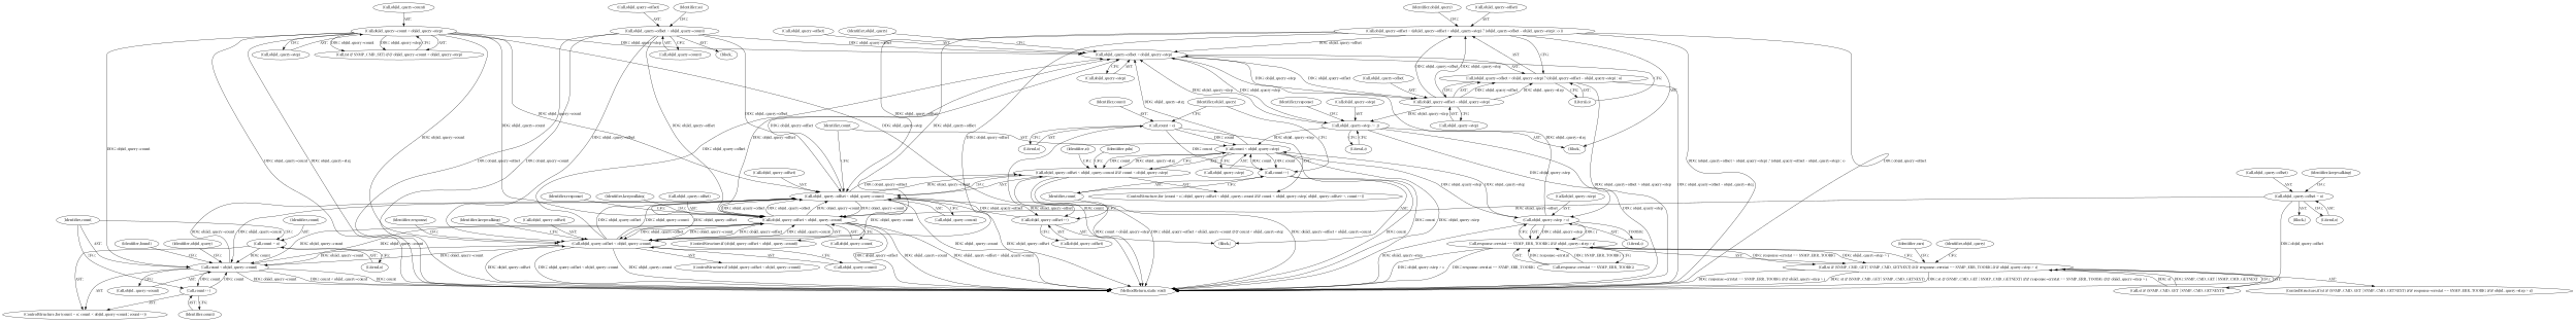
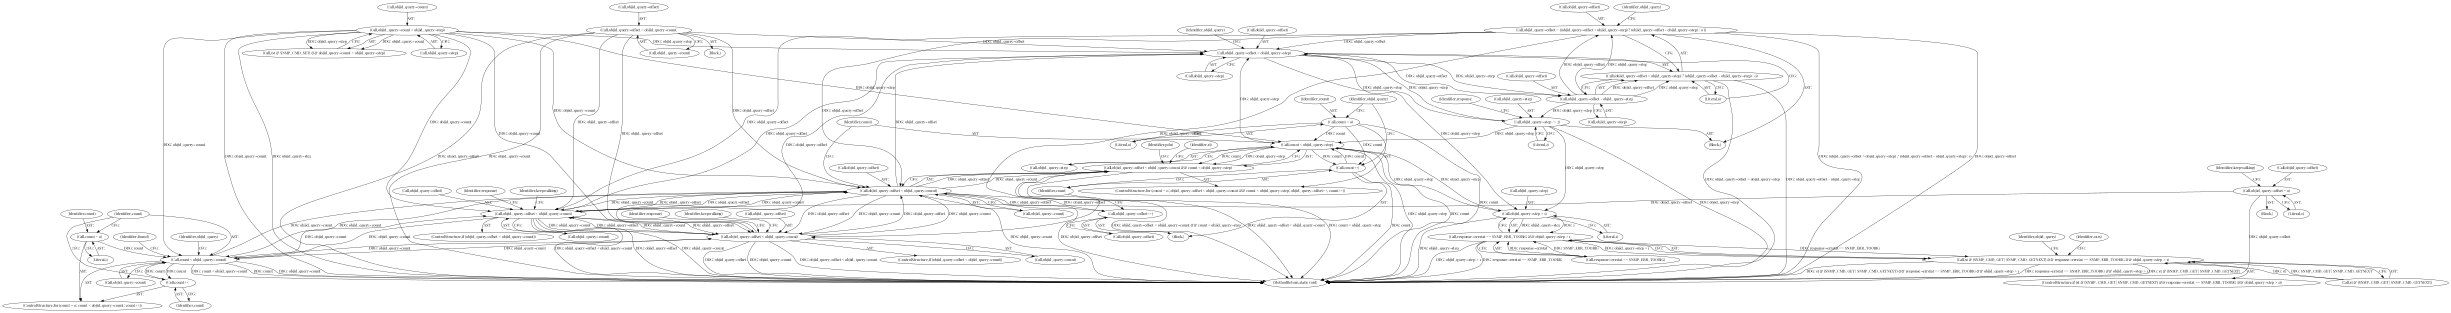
  digraph {
    fontname="Playfair Display"
    node [fontname="Playfair Display"]
    edge [fontname="Playfair Display"]
    n1 [label="(Call,objid_query->offset = ((objid_query->offset > objid_query->step) ? (objid_query->offset - objid_query->step) : 0 ))"]
    n2 [label="(Call,objid_query->offset > objid_query->step)"]
    n3 [label="(Call,objid_query->offset < objid_query->count)"]
    n4 [label="(Call,objid_query->offset < objid_query->count)"]
    n5 [label="(Call,objid_query->offset < objid_query->count)"]
    n6 [label="(Call,(objid_query->offset > objid_query->step) ? (objid_query->offset - objid_query->step) : 0)"]
    n7 [label="(Block,)"]
    n8 [label="(MethodReturn,static void)"]
    n9 [label="(Call,objid_query->offset - objid_query->step)"]
    n10 [label="(Call,objid_query->step /= 2)"]
    n11 [label="(Call,objid_query->step)"]
    n12 [label="(Call,count < objid_query->count)"]
    n13 [label="(Call,objid_query->count)"]
    n14 [label="(ControlStructure,if (objid_query->offset < objid_query->count))"]
    n15 [label="(Call,objid_query->offset++)"]
    n16 [label="(Call,objid_query->offset < objid_query->count && count < objid_query->step)"]
    n17 [label="(Call,objid_query->count)"]
    n18 [label="(ControlStructure,if (objid_query->offset < objid_query->count))"]
    n19 [label="(Call,objid_query->count)"]
    n20 [label="(Literal,0)"]
    n21 [label="(Call,objid_query->step)"]
    n22 [label="(Call,count < objid_query->step)"]
    n23 [label="(Call,objid_query->step > 1)"]
    n24 [label="(Literal,2)"]
    n25 [label="(Call,count++)"]
    n26 [label="(ControlStructure,for (count = 0; count < objid_query->count; count++))"]
    n27 [label="(Call,objid_query->count)"]
    n28 [label="(Call,objid_query->offset = 0)"]
    n29 [label="(Block,)"]
    n30 [label="(Literal,0)"]
    n31 [label="(Block,)"]
    n32 [label="(Call,objid_query->offset)"]
    n33 [label="(ControlStructure,for (count = 0; objid_query->offset < objid_query->count && count < objid_query->step; objid_query->offset++, count++))"]
    n34 [label="(Call,objid_query->offset = objid_query->count)"]
    n35 [label="(Call,objid_query->count)"]
    n36 [label="(Block,)"]
    n37 [label="(Call,objid_query->count > objid_query->step)"]
    n38 [label="(Call,objid_query->step)"]
    n39 [label="(Call,(st & SNMP_CMD_SET) && objid_query->count > objid_query->step)"]
    n40 [label="(Call,count++)"]
    n41 [label="(Call,objid_query->step)"]
    n42 [label="(Call,response->errstat == SNMP_ERR_TOOBIG && objid_query->step > 1)"]
    n43 [label="(Literal,1)"]
    n44 [label="(Identifier,count)"]
    n45 [label="(Call,count = 0)"]
    n46 [label="(Literal,0)"]
    n47 [label="(Identifier,count)"]
    n48 [label="(Call,count = 0)"]
    n49 [label="(Literal,0)"]
    n50 [label="(Call,st & (SNMP_CMD_GET | SNMP_CMD_GETNEXT) && response->errstat == SNMP_ERR_TOOBIG && objid_query->step > 1)"]
    n51 [label="(Call,response->errstat == SNMP_ERR_TOOBIG)"]
    n52 [label="(ControlStructure,if (st & (SNMP_CMD_GET | SNMP_CMD_GETNEXT) && response->errstat == SNMP_ERR_TOOBIG && objid_query->step > 1))"]
    n53 [label="(Call,st & (SNMP_CMD_GET | SNMP_CMD_GETNEXT))"]
    n54 [label="(Identifier,count)"]
    n55 [label="(Call,objid_query->count)"]
    n56 [label="(Identifier,objid_query)"]
    n57 [label="(Identifier,count)"]
    n58 [label="(Identifier,response)"]
    n59 [label="(Identifier,keepwalking)"]
    n60 [label="(Identifier,objid_query)"]
    n61 [label="(Call,objid_query->step)"]
    n62 [label="(Identifier,response)"]
    n63 [label="(Call,objid_query->offset)"]
    n64 [label="(Identifier,pdu)"]
    n65 [label="(Identifier,vars)"]
    n66 [label="(Call,objid_query->offset)"]
    n67 [label="(Call,objid_query->step)"]
    n68 [label="(Identifier,response)"]
-   n69 [label="(Identifier,ss)"]
    n70 [label="(Identifier,st)"]
    n71 [label="(Call,objid_query->offset)"]
    n72 [label="(Identifier,keepwalking)"]
    n73 [label="(Call,objid_query->offset)"]
    n74 [label="(Identifier,keepwalking)"]
    n75 [label="(Identifier,objid_query)"]
    n76 [label="(Identifier,objid_query)"]
    n77 [label="(Identifier,count)"]
    n78 [label="(Identifier,count)"]
    n79 [label="(Identifier,objid_query)"]
    n80 [label="(Call,objid_query->offset)"]
    n81 [label="(Call,objid_query->offset)"]
    n82 [label="(Call,objid_query->offset)"]
    n83 [label="(Identifier,found)"]
    n84 [label="(Call,objid_query->offset)"]
    n1 -> n2 [label="DDG: objid_query->offset"]
    n1 -> n3 [label="DDG: objid_query->offset"]
    n1 -> n4 [label="DDG: objid_query->offset"]
    n1 -> n5 [label="DDG: objid_query->offset"]
    n1 -> n6 [label="CFG: "]
    n1 -> n7 [label="AST: "]
    n1 -> n8 [label="DDG: (objid_query->offset > objid_query->step) ? (objid_query->offset - objid_query->step) : 0"]
    n1 -> n8 [label="DDG: objid_query->offset"]
    n2 -> n6 [label="AST: "]
    n2 -> n9 [label="DDG: objid_query->offset"]
    n2 -> n9 [label="DDG: objid_query->step"]
    n2 -> n10 [label="DDG: objid_query->step"]
    n2 -> n11 [label="CFG: "]
    n3 -> n2 [label="DDG: objid_query->offset"]
    n3 -> n4 [label="DDG: objid_query->offset"]
    n3 -> n4 [label="DDG: objid_query->count"]
    n3 -> n5 [label="DDG: objid_query->offset"]
    n3 -> n5 [label="DDG: objid_query->count"]
    n3 -> n8 [label="DDG: objid_query->offset"]
    n3 -> n8 [label="DDG: objid_query->count"]
    n3 -> n8 [label="DDG: objid_query->offset < objid_query->count"]
    n3 -> n12 [label="DDG: objid_query->count"]
    n3 -> n13 [label="CFG: "]
    n3 -> n14 [label="AST: "]
    n4 -> n2 [label="DDG: objid_query->offset"]
    n4 -> n3 [label="DDG: objid_query->offset"]
    n4 -> n3 [label="DDG: objid_query->count"]
    n4 -> n5 [label="DDG: objid_query->offset"]
    n4 -> n5 [label="DDG: objid_query->count"]
    n4 -> n8 [label="DDG: objid_query->count"]
    n4 -> n8 [label="DDG: objid_query->offset"]
    n4 -> n12 [label="DDG: objid_query->count"]
    n4 -> n15 [label="DDG: objid_query->offset"]
    n4 -> n16 [label="AST: "]
    n4 -> n16 [label="DDG: objid_query->offset"]
    n4 -> n16 [label="DDG: objid_query->count"]
    n4 -> n17 [label="CFG: "]
    n5 -> n2 [label="DDG: objid_query->offset"]
    n5 -> n3 [label="DDG: objid_query->offset"]
    n5 -> n3 [label="DDG: objid_query->count"]
    n5 -> n4 [label="DDG: objid_query->offset"]
    n5 -> n4 [label="DDG: objid_query->count"]
    n5 -> n8 [label="DDG: objid_query->count"]
    n5 -> n8 [label="DDG: objid_query->offset"]
    n5 -> n8 [label="DDG: objid_query->offset < objid_query->count"]
    n5 -> n12 [label="DDG: objid_query->count"]
    n5 -> n18 [label="AST: "]
    n5 -> n19 [label="CFG: "]
    n6 -> n1 [label="AST: "]
    n6 -> n8 [label="DDG: objid_query->offset - objid_query->step"]
    n6 -> n8 [label="DDG: objid_query->offset > objid_query->step"]
    n6 -> n9 [label="CFG: "]
    n6 -> n20 [label="CFG: "]
    n9 -> n1 [label="DDG: objid_query->offset"]
    n9 -> n1 [label="DDG: objid_query->step"]
    n9 -> n6 [label="AST: "]
    n9 -> n6 [label="DDG: objid_query->offset"]
    n9 -> n6 [label="DDG: objid_query->step"]
    n9 -> n10 [label="DDG: objid_query->step"]
    n9 -> n21 [label="CFG: "]
    n10 -> n2 [label="DDG: objid_query->step"]
    n10 -> n7 [label="AST: "]
    n10 -> n8 [label="DDG: objid_query->step"]
    n10 -> n22 [label="DDG: objid_query->step"]
    n10 -> n23 [label="DDG: objid_query->step"]
    n10 -> n24 [label="CFG: "]
    n11 -> n2 [label="AST: "]
    n12 -> n3 [label="DDG: objid_query->count"]
    n12 -> n4 [label="DDG: objid_query->count"]
    n12 -> n5 [label="DDG: objid_query->count"]
    n12 -> n8 [label="DDG: count < objid_query->count"]
    n12 -> n8 [label="DDG: count"]
    n12 -> n8 [label="DDG: objid_query->count"]
    n12 -> n25 [label="DDG: count"]
    n12 -> n26 [label="AST: "]
    n12 -> n27 [label="CFG: "]
    n13 -> n3 [label="AST: "]
    n15 -> n4 [label="DDG: objid_query->offset"]
    n15 -> n31 [label="AST: "]
    n15 -> n32 [label="CFG: "]
    n16 -> n4 [label="CFG: "]
    n16 -> n8 [label="DDG: objid_query->offset < objid_query->count"]
    n16 -> n8 [label="DDG: count < objid_query->step"]
    n16 -> n8 [label="DDG: objid_query->offset < objid_query->count && count < objid_query->step"]
    n16 -> n22 [label="CFG: "]
    n16 -> n33 [label="AST: "]
    n17 -> n4 [label="AST: "]
    n19 -> n5 [label="AST: "]
    n20 -> n2 [label="CFG: "]
    n20 -> n6 [label="AST: "]
    n21 -> n9 [label="AST: "]
    n22 -> n2 [label="DDG: objid_query->step"]
    n22 -> n8 [label="DDG: count"]
    n22 -> n8 [label="DDG: objid_query->step"]
    n22 -> n16 [label="AST: "]
    n22 -> n16 [label="DDG: count"]
    n22 -> n16 [label="DDG: objid_query->step"]
    n22 -> n23 [label="DDG: objid_query->step"]
    n22 -> n40 [label="DDG: count"]
    n22 -> n41 [label="CFG: "]
-   n23 -> n2 [label="DDG: objid_query->step"]
+   n2 -> n23 [label="DDG: objid_query->step"]
    n23 -> n8 [label="DDG: objid_query->step"]
    n23 -> n22 [label="DDG: objid_query->step"]
    n23 -> n42 [label="AST: "]
    n23 -> n42 [label="DDG: objid_query->step"]
    n23 -> n42 [label="DDG: 1"]
-   n23 -> n43 [label="TOOBIG: "]
+   n23 -> n43 [label="CFG: "]
    n24 -> n10 [label="CFG: "]
    n25 -> n12 [label="DDG: count"]
    n25 -> n26 [label="AST: "]
    n25 -> n44 [label="CFG: "]
    n27 -> n12 [label="AST: "]
    n28 -> n3 [label="DDG: objid_query->offset"]
    n28 -> n8 [label="DDG: objid_query->offset"]
    n28 -> n29 [label="AST: "]
    n28 -> n30 [label="CFG: "]
    n30 -> n28 [label="AST: "]
    n32 -> n15 [label="AST: "]
    n34 -> n2 [label="DDG: objid_query->offset"]
    n34 -> n3 [label="DDG: objid_query->offset"]
    n34 -> n4 [label="DDG: objid_query->offset"]
    n34 -> n5 [label="DDG: objid_query->offset"]
    n34 -> n8 [label="DDG: objid_query->offset"]
    n34 -> n8 [label="DDG: objid_query->count"]
    n34 -> n35 [label="CFG: "]
    n34 -> n36 [label="AST: "]
    n35 -> n34 [label="AST: "]
    n37 -> n2 [label="DDG: objid_query->step"]
    n37 -> n3 [label="DDG: objid_query->count"]
    n37 -> n4 [label="DDG: objid_query->count"]
    n37 -> n5 [label="DDG: objid_query->count"]
    n37 -> n8 [label="DDG: objid_query->count"]
    n37 -> n8 [label="DDG: objid_query->step"]
    n37 -> n12 [label="DDG: objid_query->count"]
-   n37 -> n15 [label="DDG: objid_query->step"]
+   n37 -> n22 [label="DDG: objid_query->step"]
    n37 -> n38 [label="CFG: "]
    n37 -> n39 [label="AST: "]
    n37 -> n39 [label="DDG: objid_query->count"]
    n37 -> n39 [label="DDG: objid_query->step"]
    n38 -> n37 [label="AST: "]
    n39 -> n37 [label="CFG: "]
    n40 -> n8 [label="DDG: count"]
    n40 -> n22 [label="DDG: count"]
    n40 -> n31 [label="AST: "]
    n40 -> n47 [label="CFG: "]
    n41 -> n22 [label="AST: "]
    n42 -> n8 [label="DDG: objid_query->step > 1"]
    n42 -> n8 [label="DDG: response->errstat == SNMP_ERR_TOOBIG"]
    n42 -> n23 [label="CFG: "]
    n42 -> n50 [label="AST: "]
    n42 -> n50 [label="DDG: response->errstat == SNMP_ERR_TOOBIG"]
    n42 -> n50 [label="DDG: objid_query->step > 1"]
    n42 -> n51 [label="CFG: "]
    n43 -> n23 [label="AST: "]
    n44 -> n25 [label="AST: "]
    n45 -> n12 [label="DDG: count"]
    n45 -> n26 [label="AST: "]
    n45 -> n46 [label="CFG: "]
    n46 -> n45 [label="AST: "]
    n47 -> n15 [label="CFG: "]
    n47 -> n40 [label="AST: "]
    n48 -> n8 [label="DDG: count"]
    n48 -> n22 [label="DDG: count"]
    n48 -> n33 [label="AST: "]
    n48 -> n40 [label="DDG: count"]
    n48 -> n49 [label="CFG: "]
    n49 -> n48 [label="AST: "]
    n50 -> n8 [label="DDG: st & (SNMP_CMD_GET | SNMP_CMD_GETNEXT) && response->errstat == SNMP_ERR_TOOBIG && objid_query->step > 1"]
    n50 -> n8 [label="DDG: response->errstat == SNMP_ERR_TOOBIG && objid_query->step > 1"]
    n50 -> n8 [label="DDG: st & (SNMP_CMD_GET | SNMP_CMD_GETNEXT)"]
    n50 -> n42 [label="CFG: "]
    n50 -> n52 [label="AST: "]
    n50 -> n53 [label="CFG: "]
    n51 -> n42 [label="AST: "]
    n51 -> n42 [label="DDG: response->errstat"]
    n51 -> n42 [label="DDG: SNMP_ERR_TOOBIG"]
    n53 -> n50 [label="AST: "]
    n53 -> n50 [label="DDG: st"]
    n53 -> n50 [label="DDG: SNMP_CMD_GET | SNMP_CMD_GETNEXT"]
    n54 -> n12 [label="AST: "]
    n54 -> n25 [label="CFG: "]
    n54 -> n45 [label="CFG: "]
    n55 -> n37 [label="AST: "]
    n56 -> n40 [label="CFG: "]
    n56 -> n48 [label="CFG: "]
    n57 -> n48 [label="AST: "]
    n58 -> n3 [label="CFG: "]
    n59 -> n3 [label="CFG: "]
    n60 -> n12 [label="CFG: "]
    n61 -> n23 [label="AST: "]
    n62 -> n10 [label="CFG: "]
    n63 -> n4 [label="AST: "]
    n64 -> n16 [label="CFG: "]
    n65 -> n50 [label="CFG: "]
    n66 -> n3 [label="AST: "]
    n67 -> n10 [label="AST: "]
    n68 -> n5 [label="CFG: "]
-   n69 -> n34 [label="CFG: "]
    n70 -> n16 [label="CFG: "]
    n71 -> n1 [label="AST: "]
    n72 -> n5 [label="CFG: "]
    n73 -> n9 [label="AST: "]
    n74 -> n28 [label="CFG: "]
    n75 -> n1 [label="CFG: "]
    n76 -> n2 [label="CFG: "]
    n77 -> n4 [label="CFG: "]
    n77 -> n22 [label="AST: "]
    n78 -> n45 [label="AST: "]
    n79 -> n50 [label="CFG: "]
    n80 -> n5 [label="AST: "]
    n81 -> n34 [label="AST: "]
    n82 -> n28 [label="AST: "]
    n83 -> n12 [label="CFG: "]
    n84 -> n2 [label="AST: "]
  }
